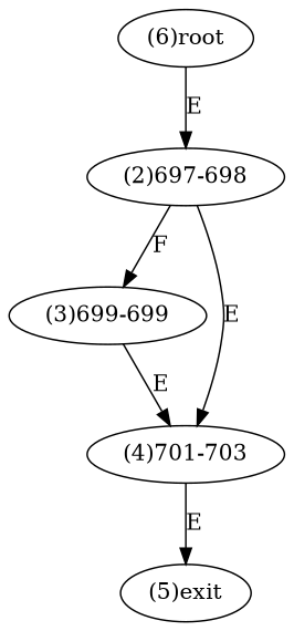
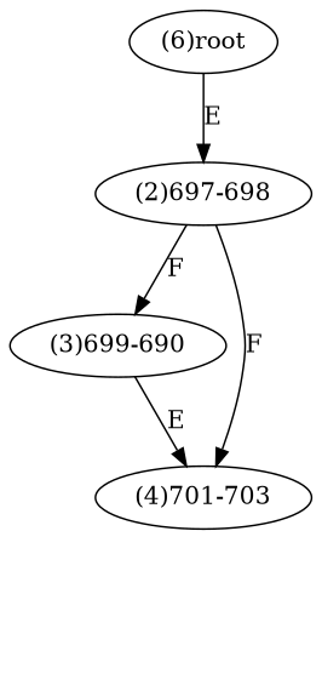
  digraph {
    n1 [label="(6)root"]
    n2 [label="(2)697-698"]
-   n3 [label="(3)699-699"]
+   n3 [label="(3)699-690"]
    n4 [label="(4)701-703"]
-   n5 [label="(5)exit"]
    n1 -> n2 [label=E]
    n2 -> n3 [label=F]
-   n2 -> n4 [label=E]
+   n2 -> n4 [label=F]
    n3 -> n4 [label=E]
-   n4 -> n5 [label=E]
  }
